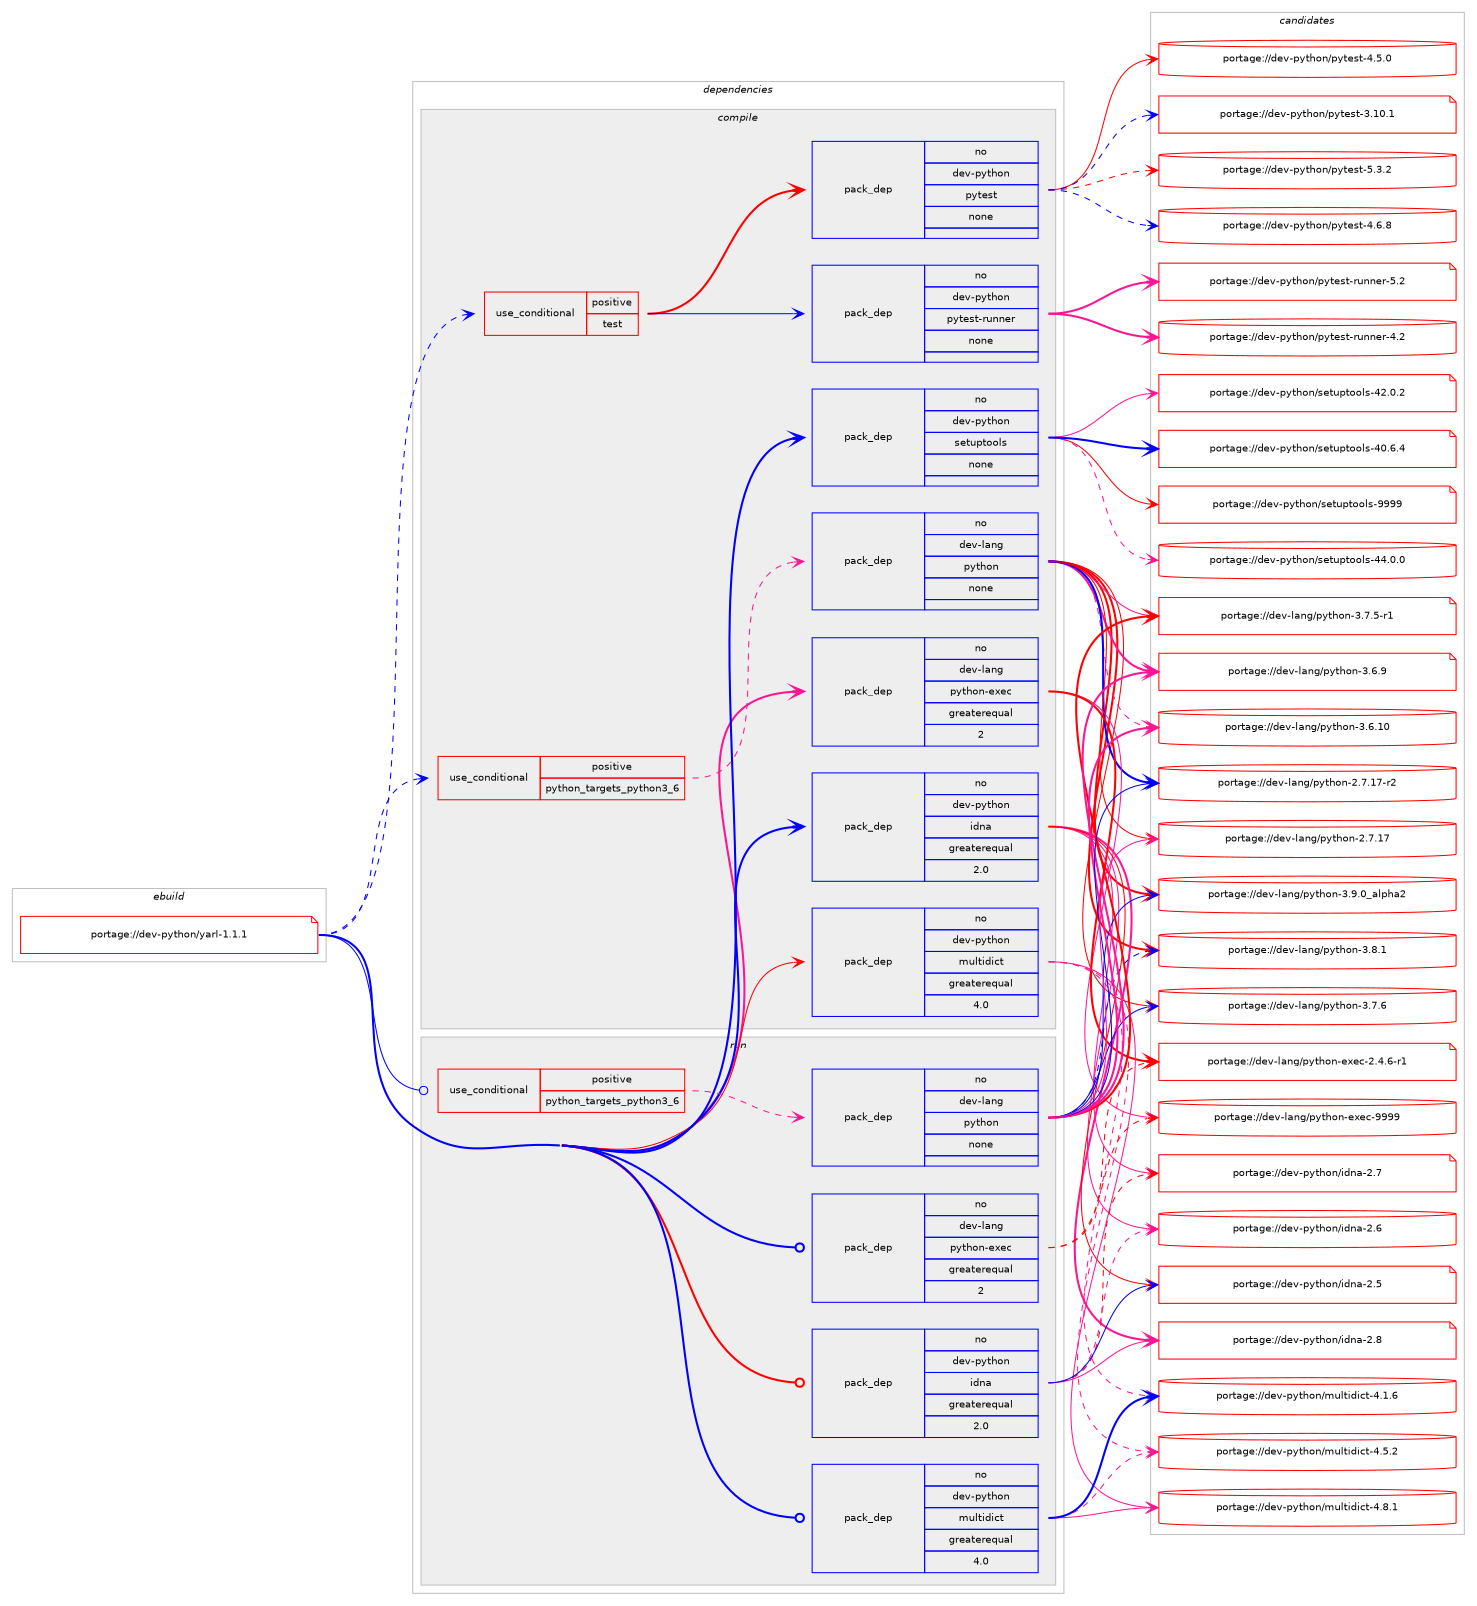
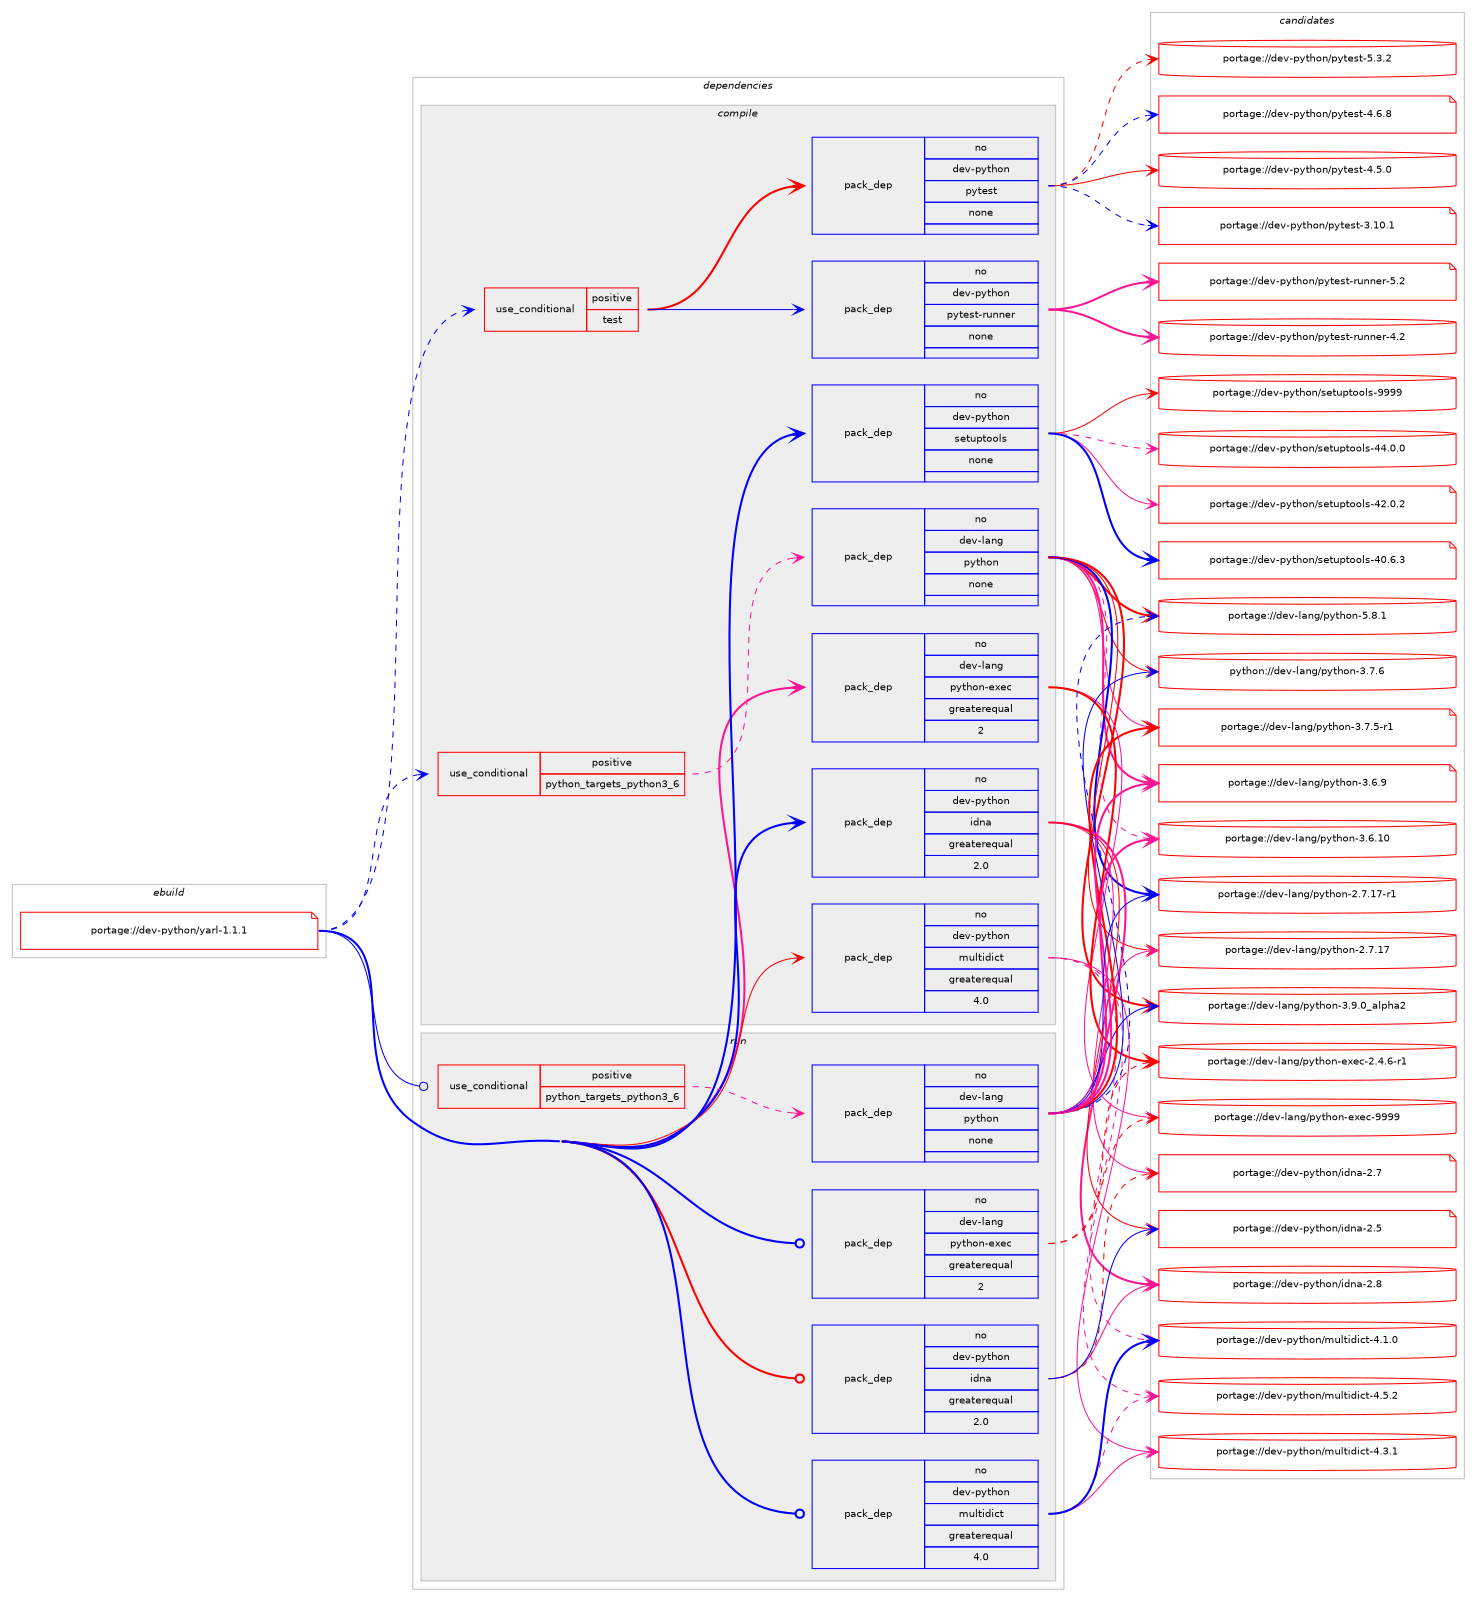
  digraph {
    compound=true
    concentrate=true
    fontname=Helvetica
    fontsize=10
    newrank=true
    rankdir=LR
    ranksep=1.5
    node [color=red fontname=Helvetica fontsize=10 shape=cylinder]
    edge [arrowhead=vee color=deeppink headport=w style=solid tailport=e weight=100]
    n1 [label="portage://dev-python/yarl-1.1.1" shape=note width=4]
    n2 [color=blue label=<<TABLE BORDER="0" CELLBORDER="1" CELLSPACING="0" CELLPADDING="4" WIDTH="220"><TR><TD ROWSPAN="6" CELLPADDING="30">pack_dep</TD></TR><TR><TD WIDTH="110">no</TD></TR><TR><TD>dev-lang</TD></TR><TR><TD>python</TD></TR><TR><TD>none</TD></TR><TR><TD></TD></TR></TABLE>> shape=none]
    n3 [label=<<TABLE BORDER="0" CELLBORDER="1" CELLSPACING="0" CELLPADDING="4"><TR><TD ROWSPAN="3" CELLPADDING="10">use_conditional</TD></TR><TR><TD>positive</TD></TR><TR><TD>python_targets_python3_6</TD></TR></TABLE>> shape=none]
    n4 [color=blue label=<<TABLE BORDER="0" CELLBORDER="1" CELLSPACING="0" CELLPADDING="4" WIDTH="220"><TR><TD ROWSPAN="6" CELLPADDING="30">pack_dep</TD></TR><TR><TD WIDTH="110">no</TD></TR><TR><TD>dev-python</TD></TR><TR><TD>pytest</TD></TR><TR><TD>none</TD></TR><TR><TD></TD></TR></TABLE>> shape=none]
    n5 [color=blue label=<<TABLE BORDER="0" CELLBORDER="1" CELLSPACING="0" CELLPADDING="4" WIDTH="220"><TR><TD ROWSPAN="6" CELLPADDING="30">pack_dep</TD></TR><TR><TD WIDTH="110">no</TD></TR><TR><TD>dev-python</TD></TR><TR><TD>pytest-runner</TD></TR><TR><TD>none</TD></TR><TR><TD></TD></TR></TABLE>> shape=none]
    n6 [label=<<TABLE BORDER="0" CELLBORDER="1" CELLSPACING="0" CELLPADDING="4"><TR><TD ROWSPAN="3" CELLPADDING="10">use_conditional</TD></TR><TR><TD>positive</TD></TR><TR><TD>test</TD></TR></TABLE>> shape=none]
    n7 [color=blue label=<<TABLE BORDER="0" CELLBORDER="1" CELLSPACING="0" CELLPADDING="4" WIDTH="220"><TR><TD ROWSPAN="6" CELLPADDING="30">pack_dep</TD></TR><TR><TD WIDTH="110">no</TD></TR><TR><TD>dev-lang</TD></TR><TR><TD>python-exec</TD></TR><TR><TD>greaterequal</TD></TR><TR><TD>2</TD></TR></TABLE>> shape=none]
    n8 [color=blue label=<<TABLE BORDER="0" CELLBORDER="1" CELLSPACING="0" CELLPADDING="4" WIDTH="220"><TR><TD ROWSPAN="6" CELLPADDING="30">pack_dep</TD></TR><TR><TD WIDTH="110">no</TD></TR><TR><TD>dev-python</TD></TR><TR><TD>idna</TD></TR><TR><TD>greaterequal</TD></TR><TR><TD>2.0</TD></TR></TABLE>> shape=none]
    n9 [color=blue label=<<TABLE BORDER="0" CELLBORDER="1" CELLSPACING="0" CELLPADDING="4" WIDTH="220"><TR><TD ROWSPAN="6" CELLPADDING="30">pack_dep</TD></TR><TR><TD WIDTH="110">no</TD></TR><TR><TD>dev-python</TD></TR><TR><TD>multidict</TD></TR><TR><TD>greaterequal</TD></TR><TR><TD>4.0</TD></TR></TABLE>> shape=none]
    n10 [color=blue label=<<TABLE BORDER="0" CELLBORDER="1" CELLSPACING="0" CELLPADDING="4" WIDTH="220"><TR><TD ROWSPAN="6" CELLPADDING="30">pack_dep</TD></TR><TR><TD WIDTH="110">no</TD></TR><TR><TD>dev-python</TD></TR><TR><TD>setuptools</TD></TR><TR><TD>none</TD></TR><TR><TD></TD></TR></TABLE>> shape=none]
    n11 [color=blue label=<<TABLE BORDER="0" CELLBORDER="1" CELLSPACING="0" CELLPADDING="4" WIDTH="220"><TR><TD ROWSPAN="6" CELLPADDING="30">pack_dep</TD></TR><TR><TD WIDTH="110">no</TD></TR><TR><TD>dev-lang</TD></TR><TR><TD>python</TD></TR><TR><TD>none</TD></TR><TR><TD></TD></TR></TABLE>> shape=none]
    n12 [label=<<TABLE BORDER="0" CELLBORDER="1" CELLSPACING="0" CELLPADDING="4"><TR><TD ROWSPAN="3" CELLPADDING="10">use_conditional</TD></TR><TR><TD>positive</TD></TR><TR><TD>python_targets_python3_6</TD></TR></TABLE>> shape=none]
    n13 [color=blue label=<<TABLE BORDER="0" CELLBORDER="1" CELLSPACING="0" CELLPADDING="4" WIDTH="220"><TR><TD ROWSPAN="6" CELLPADDING="30">pack_dep</TD></TR><TR><TD WIDTH="110">no</TD></TR><TR><TD>dev-lang</TD></TR><TR><TD>python-exec</TD></TR><TR><TD>greaterequal</TD></TR><TR><TD>2</TD></TR></TABLE>> shape=none]
    n14 [color=blue label=<<TABLE BORDER="0" CELLBORDER="1" CELLSPACING="0" CELLPADDING="4" WIDTH="220"><TR><TD ROWSPAN="6" CELLPADDING="30">pack_dep</TD></TR><TR><TD WIDTH="110">no</TD></TR><TR><TD>dev-python</TD></TR><TR><TD>idna</TD></TR><TR><TD>greaterequal</TD></TR><TR><TD>2.0</TD></TR></TABLE>> shape=none]
    n15 [color=blue label=<<TABLE BORDER="0" CELLBORDER="1" CELLSPACING="0" CELLPADDING="4" WIDTH="220"><TR><TD ROWSPAN="6" CELLPADDING="30">pack_dep</TD></TR><TR><TD WIDTH="110">no</TD></TR><TR><TD>dev-python</TD></TR><TR><TD>multidict</TD></TR><TR><TD>greaterequal</TD></TR><TR><TD>4.0</TD></TR></TABLE>> shape=none]
    n16 [label="portage://dev-lang/python-3.9.0_alpha2" width=4]
-   n17 [label="portage://dev-lang/python-3.8.1" width=4]
-   n18 [label="portage://dev-lang/python-3.7.6" width=4]
+   n17 [label="portage://dev-lang/python-5.8.1" width=4]
+   n18 [label="python://dev-lang/python-3.7.6" width=4]
    n19 [label="portage://dev-lang/python-3.7.5-r1" shape=note width=4]
    n20 [label="portage://dev-lang/python-3.6.9" shape=note width=4]
    n21 [label="portage://dev-lang/python-3.6.10" width=4]
-   n22 [label="portage://dev-lang/python-2.7.17-r2" width=4]
+   n22 [label="portage://dev-lang/python-2.7.17-r1" width=4]
    n23 [label="portage://dev-lang/python-2.7.17" width=4]
-   n24 [label="portage://dev-python/setuptools-9999" shape=note width=4]
+   n24 [label="portage://dev-python/setuptools-9999" width=4]
    n25 [label="portage://dev-python/setuptools-44.0.0" width=4]
    n26 [label="portage://dev-python/setuptools-42.0.2" shape=note width=4]
-   n27 [label="portage://dev-python/setuptools-40.6.4" shape=note width=4]
+   n27 [label="portage://dev-python/setuptools-40.6.3" shape=note width=4]
    n28 [label="portage://dev-python/pytest-5.3.2" width=4]
-   n29 [label="portage://dev-python/pytest-4.6.8" width=4]
+   n29 [label="portage://dev-python/pytest-4.6.8" shape=note width=4]
    n30 [label="portage://dev-python/pytest-4.5.0" width=4]
    n31 [label="portage://dev-python/pytest-3.10.1" shape=note width=4]
    n32 [label="portage://dev-python/pytest-runner-5.2" shape=note width=4]
    n33 [label="portage://dev-python/pytest-runner-4.2" width=4]
    n34 [label="portage://dev-lang/python-exec-9999" width=4]
-   n35 [label="portage://dev-lang/python-exec-2.4.6-r1" shape=note width=4]
-   n36 [label="portage://dev-python/idna-2.8" shape=note width=4]
+   n35 [label="portage://dev-lang/python-exec-2.4.6-r1" width=4]
+   n36 [label="portage://dev-python/idna-2.8" width=4]
    n37 [label="portage://dev-python/idna-2.7" shape=note width=4]
-   n38 [label="portage://dev-python/idna-2.6" width=4]
    n39 [label="portage://dev-python/idna-2.5" shape=note width=4]
    n40 [label="portage://dev-python/multidict-4.5.2" width=4]
-   n41 [label="portage://dev-python/multidict-4.8.1" width=4]
-   n42 [label="portage://dev-python/multidict-4.1.6" width=4]
+   n41 [label="portage://dev-python/multidict-4.3.1" width=4]
+   n42 [label="portage://dev-python/multidict-4.1.0" width=4]
    subgraph cluster_1 {
      color=gray
      label=<<i>ebuild</i>>
      n1
    }
    subgraph cluster_2 {
      color=gray
      label=<<i>dependencies</i>>
      subgraph cluster_3 {
        color=gray
        fillcolor="#eeeeee"
        label=<<i>compile</i>>
        style=filled
        subgraph sub_4 {
          color=gray
          fillcolor="#eeeeee"
          label=<<i>compile</i>>
          style=filled
          n3
          subgraph sub_5 {
            color=gray
            fillcolor="#eeeeee"
            label=<<i>compile</i>>
            style=filled
            n2
          }
        }
        subgraph sub_6 {
          color=gray
          fillcolor="#eeeeee"
          label=<<i>compile</i>>
          style=filled
          n6
          subgraph sub_7 {
            color=gray
            fillcolor="#eeeeee"
            label=<<i>compile</i>>
            style=filled
            n4
          }
          subgraph sub_8 {
            color=gray
            fillcolor="#eeeeee"
            label=<<i>compile</i>>
            style=filled
            n5
          }
        }
        subgraph sub_9 {
          color=gray
          fillcolor="#eeeeee"
          label=<<i>compile</i>>
          style=filled
          n7
        }
        subgraph sub_10 {
          color=gray
          fillcolor="#eeeeee"
          label=<<i>compile</i>>
          style=filled
          n8
        }
        subgraph sub_11 {
          color=gray
          fillcolor="#eeeeee"
          label=<<i>compile</i>>
          style=filled
          n9
        }
        subgraph sub_12 {
          color=gray
          fillcolor="#eeeeee"
          label=<<i>compile</i>>
          style=filled
          n10
        }
      }
      subgraph cluster_13 {
        color=gray
        fillcolor="#eeeeee"
        label=<<i>compile and run</i>>
        style=filled
      }
      subgraph cluster_14 {
        color=gray
        fillcolor="#eeeeee"
        label=<<i>run</i>>
        style=filled
        subgraph sub_15 {
          color=gray
          fillcolor="#eeeeee"
          label=<<i>run</i>>
          style=filled
          n12
          subgraph sub_16 {
            color=gray
            fillcolor="#eeeeee"
            label=<<i>run</i>>
            style=filled
            n11
          }
        }
        subgraph sub_17 {
          color=gray
          fillcolor="#eeeeee"
          label=<<i>run</i>>
          style=filled
          n13
        }
        subgraph sub_18 {
          color=gray
          fillcolor="#eeeeee"
          label=<<i>run</i>>
          style=filled
          n14
        }
        subgraph sub_19 {
          color=gray
          fillcolor="#eeeeee"
          label=<<i>run</i>>
          style=filled
          n15
        }
      }
    }
    subgraph cluster_20 {
      color=gray
      label=<<i>candidates</i>>
      rank=same
      subgraph sub_21 {
        color=black
        label=<<i>candidates</i>>
        nodesep=1
        rank=same
        n16
        n17
        n18
        n19
        n20
        n21
        n22
        n23
      }
      subgraph sub_22 {
        color=black
        label=<<i>candidates</i>>
        nodesep=1
        rank=same
        n24
        n25
        n26
        n27
      }
      subgraph sub_23 {
        color=black
        label=<<i>candidates</i>>
        nodesep=1
        rank=same
        n28
        n29
        n30
        n31
      }
      subgraph sub_24 {
        color=black
        label=<<i>candidates</i>>
        nodesep=1
        rank=same
        n32
        n33
      }
      subgraph sub_25 {
        color=black
        label=<<i>candidates</i>>
        nodesep=1
        rank=same
        n34
        n35
      }
      subgraph sub_26 {
        color=black
        label=<<i>candidates</i>>
        nodesep=1
        rank=same
        n36
        n37
-       n38
        n39
      }
      subgraph sub_27 {
        color=black
        label=<<i>candidates</i>>
        nodesep=1
        rank=same
        n40
        n41
        n42
      }
      subgraph sub_28 {
        color=black
        label=<<i>candidates</i>>
        nodesep=1
        rank=same
        n16
        n17
        n18
        n19
        n20
        n21
        n22
        n23
      }
      subgraph sub_29 {
        color=black
        label=<<i>candidates</i>>
        nodesep=1
        rank=same
        n34
        n35
      }
      subgraph sub_30 {
        color=black
        label=<<i>candidates</i>>
        nodesep=1
        rank=same
        n36
        n37
-       n38
        n39
      }
      subgraph sub_31 {
        color=black
        label=<<i>candidates</i>>
        nodesep=1
        rank=same
        n40
        n41
        n42
      }
    }
    n1 -> n3 [color=blue style=dashed weight=20]
    n1 -> n6 [color=blue style=dashed weight=20]
    n1 -> n7 [style=bold weight=20]
    n1 -> n8 [color=blue style=bold weight=20]
    n1 -> n9 [color=red weight=20]
    n1 -> n10 [color=blue style=bold weight=20]
    n1 -> n12 [arrowhead=odot color=blue weight=20]
    n1 -> n13 [arrowhead=odot color=blue style=bold weight=20]
    n1 -> n14 [arrowhead=odot color=red style=bold weight=20]
    n1 -> n15 [arrowhead=odot color=blue style=bold weight=20]
    n2 -> n16 [color=red style=bold]
    n2 -> n17 [color=red style=bold]
    n2 -> n18 [color=red]
    n2 -> n19
    n2 -> n20 [style=bold]
    n2 -> n21 [style=dashed]
    n2 -> n22 [color=blue style=bold]
    n2 -> n23 [color=red]
    n3 -> n2 [style=dashed weight=20]
    n4 -> n28 [color=red style=dashed]
    n4 -> n29 [color=blue style=dashed]
    n4 -> n30 [color=red]
    n4 -> n31 [color=blue style=dashed]
    n5 -> n32 [style=bold]
    n5 -> n33 [style=bold]
    n6 -> n4 [color=red style=bold weight=20]
    n6 -> n5 [color=blue weight=20]
    n7 -> n34
    n7 -> n35 [color=red style=bold]
    n8 -> n36 [style=bold]
    n8 -> n37
-   n8 -> n38
    n8 -> n39 [color=red]
    n9 -> n40 [style=dashed]
    n9 -> n41
    n9 -> n42 [style=dashed]
    n10 -> n24 [color=red]
    n10 -> n25 [style=dashed]
    n10 -> n26
    n10 -> n27 [color=blue style=bold]
    n11 -> n16 [color=blue]
    n11 -> n17 [color=blue style=dashed]
    n11 -> n18 [color=blue]
    n11 -> n19 [color=red style=bold]
    n11 -> n20 [style=bold]
    n11 -> n21 [style=bold]
    n11 -> n22 [color=blue]
    n11 -> n23
    n12 -> n11 [style=dashed weight=20]
    n13 -> n34 [color=red style=dashed]
    n13 -> n35 [color=red style=dashed]
    n14 -> n36
    n14 -> n37 [color=red style=dashed]
-   n14 -> n38 [style=dashed]
    n14 -> n39 [color=blue]
    n15 -> n40 [style=dashed]
    n15 -> n41
    n15 -> n42 [color=blue style=bold]
  }
